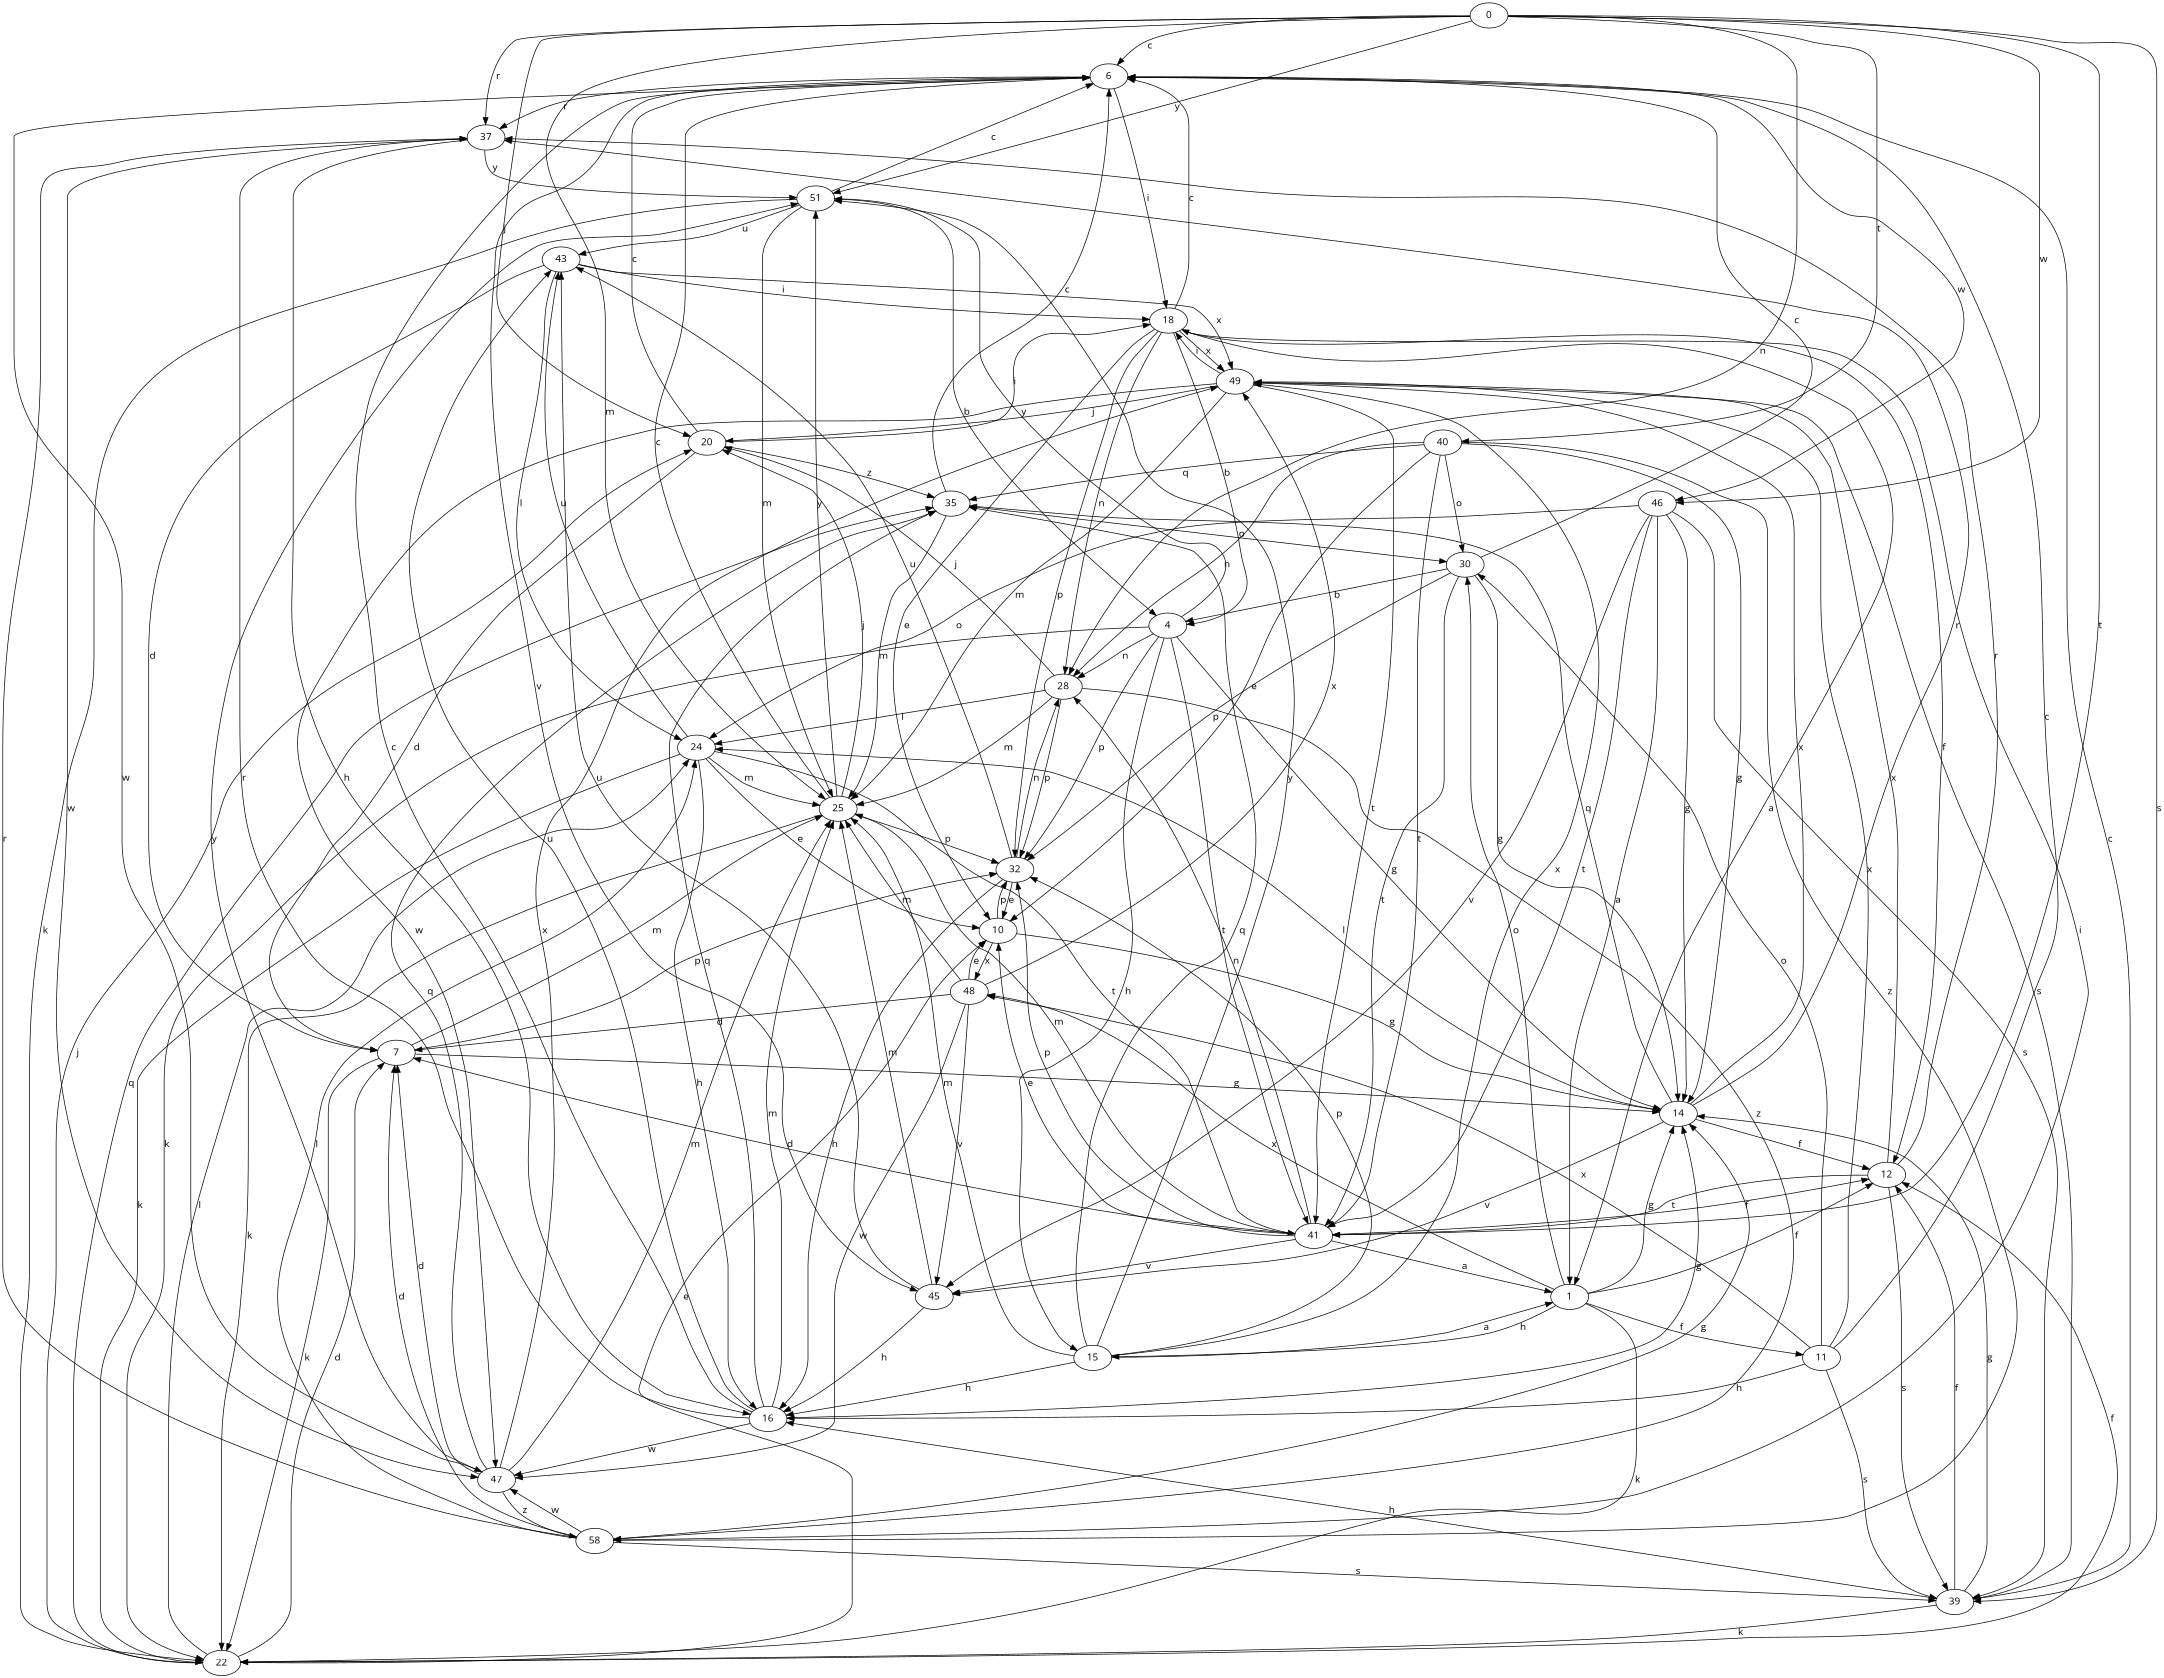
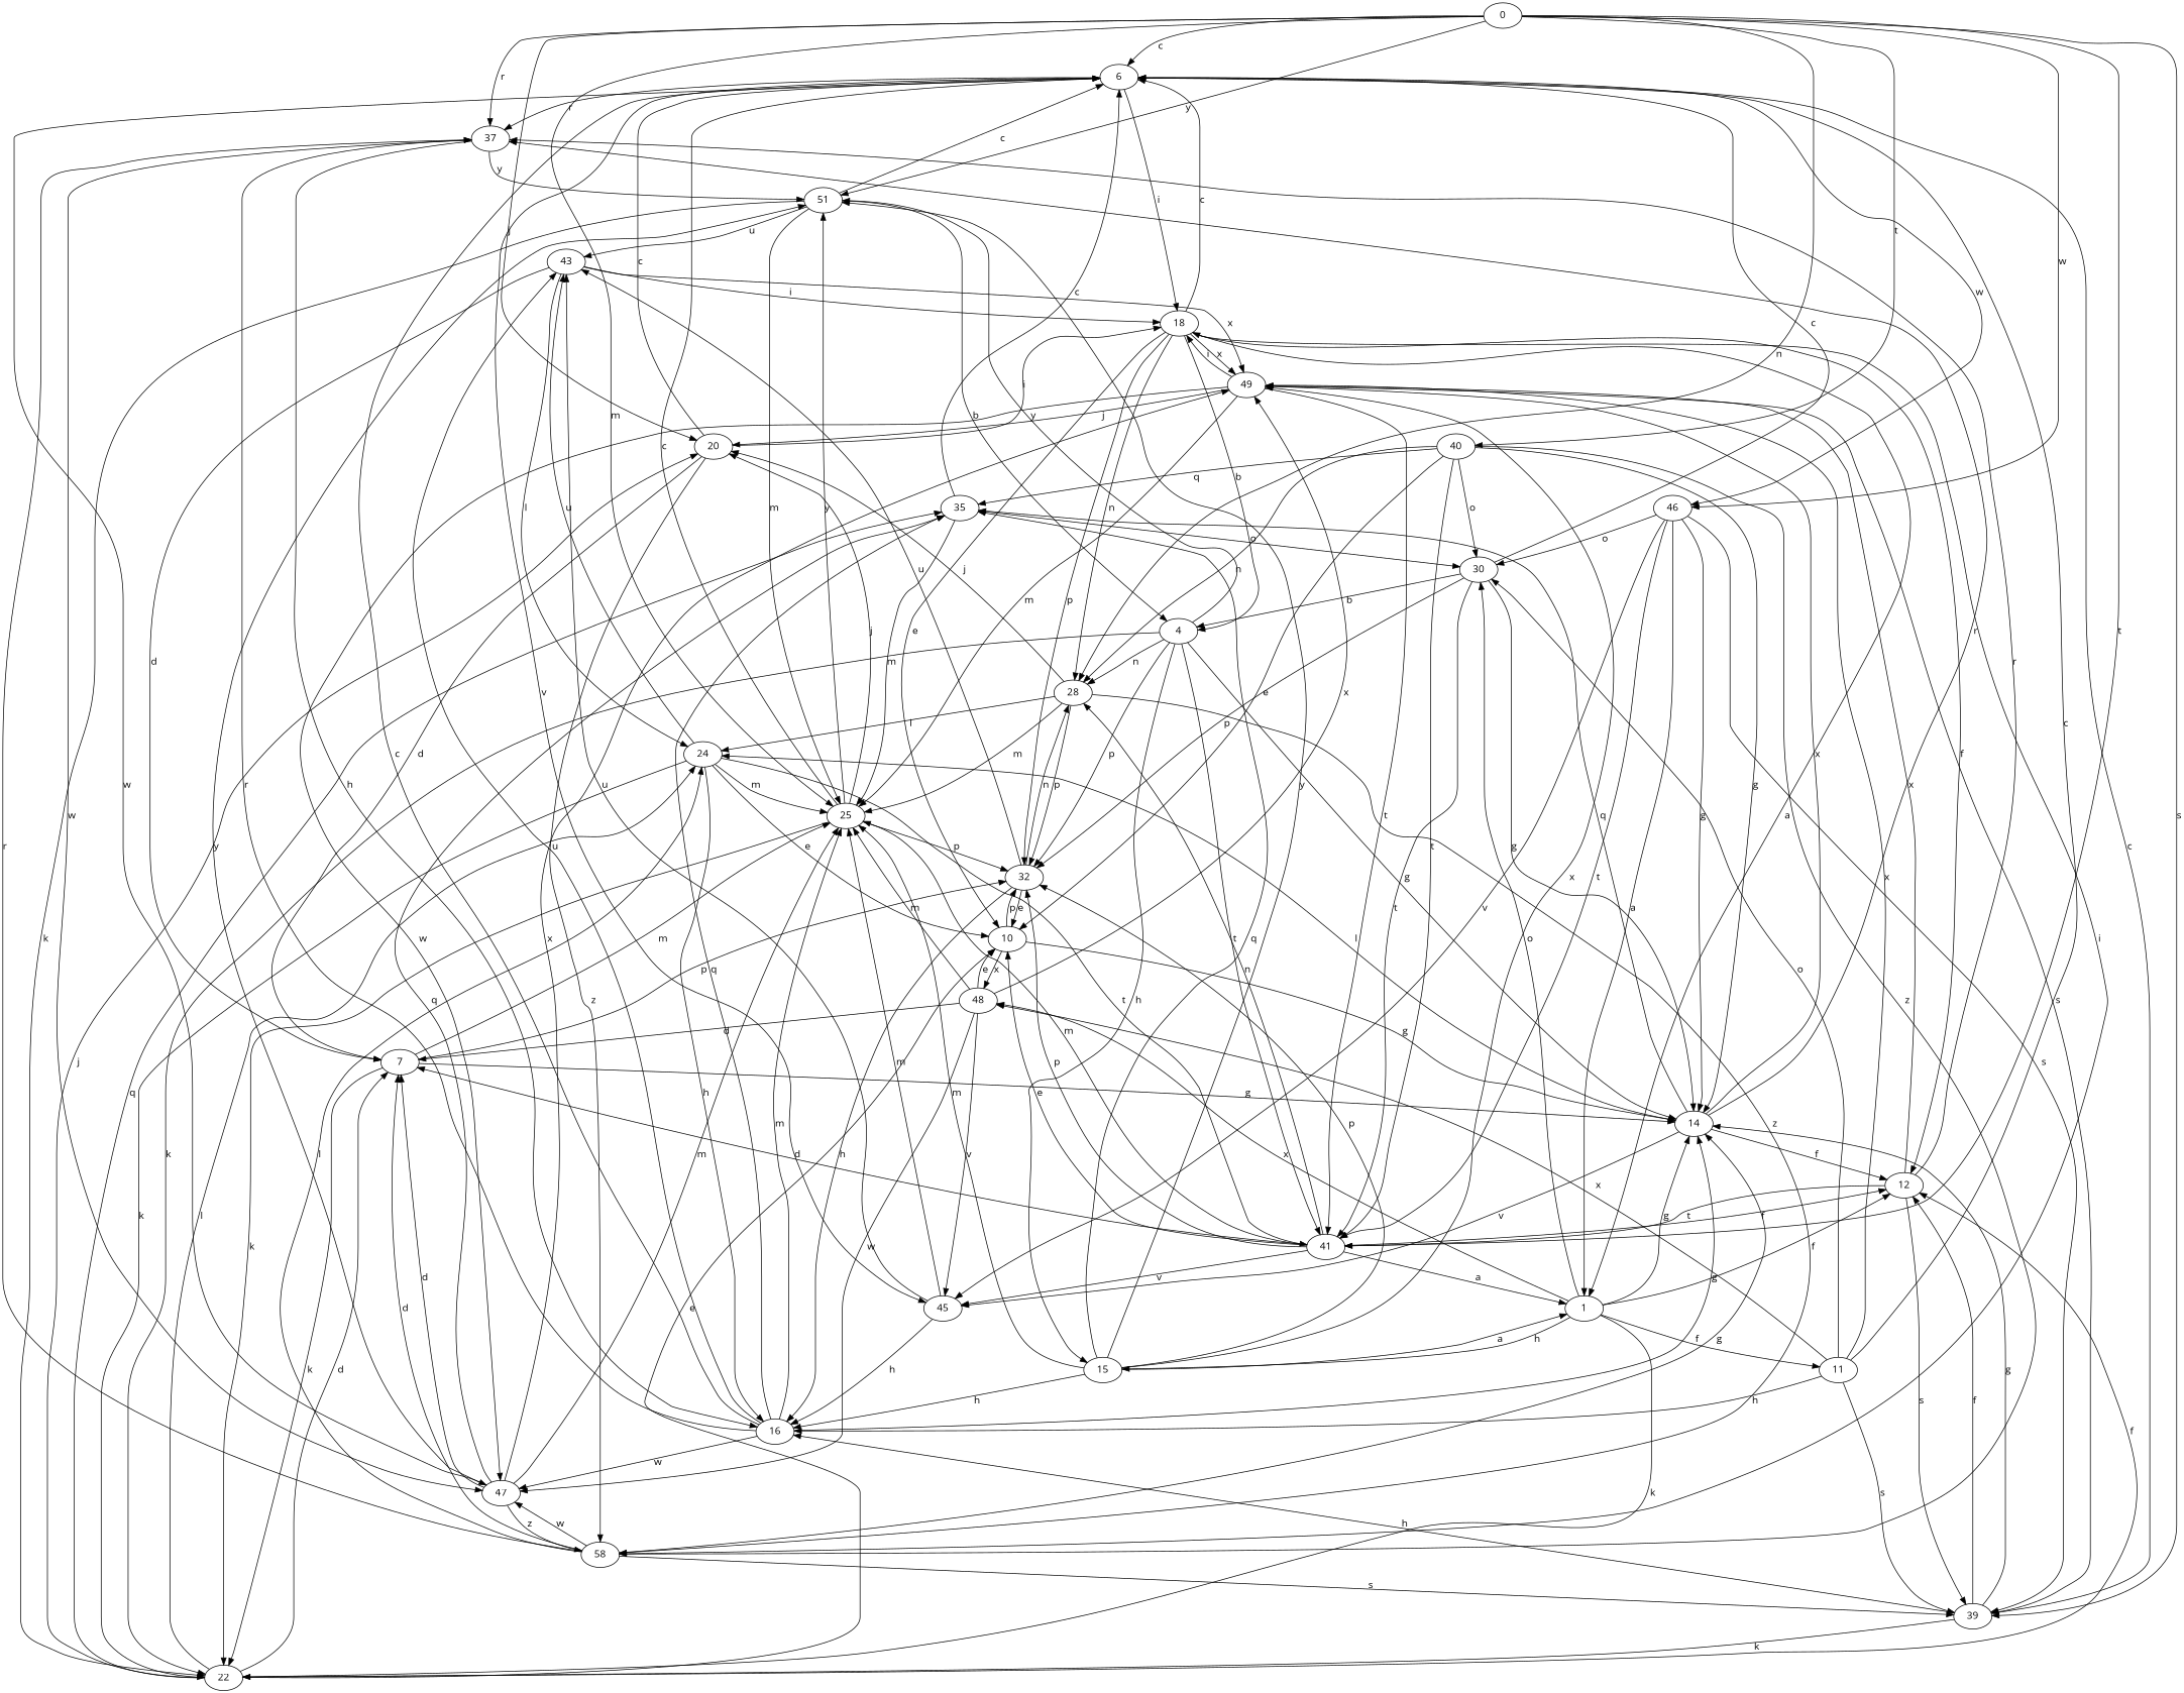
  strict digraph {
    fontname="Open Sans"
    node [fontname="Open Sans"]
    edge [fontname="Open Sans"]
    0
    6
    20
    25
    28
    37
    39
    40
    41
    46
    51
    18
    45
    47
    7
    n16 [label=58]
    22
    32
    24
    16
    12
    14
    30
    10
    35
    1
    4
    43
    11
    15
    48
    49
    0 -> 6 [label=c]
    0 -> 20 [label=j]
    0 -> 25 [label=m]
    0 -> 28 [label=n]
    0 -> 37 [label=r]
    0 -> 39 [label=s]
    0 -> 40 [label=t]
    0 -> 41 [label=t]
    0 -> 46 [label=w]
    0 -> 51 [label=y]
    6 -> 37 [label=r]
    6 -> 46 [label=w]
    6 -> 18 [label=i]
    6 -> 45 [label=v]
    6 -> 47 [label=w]
    20 -> 6 [label=c]
    20 -> 18 [label=i]
    20 -> 7 [label=d]
-   20 -> 35 [label=z]
+   20 -> n16 [label=z]
    25 -> 6 [label=c]
    25 -> 20 [label=j]
    25 -> 51 [label=y]
    25 -> 22 [label=k]
    25 -> 32 [label=p]
    28 -> 20 [label=j]
    28 -> 25 [label=m]
    28 -> n16 [label=z]
    28 -> 32 [label=p]
    28 -> 24 [label=l]
    37 -> 51 [label=y]
    37 -> 47 [label=w]
    37 -> 16 [label=h]
    39 -> 6 [label=c]
    39 -> 22 [label=k]
    39 -> 16 [label=h]
    39 -> 12 [label=f]
    39 -> 14 [label=g]
    40 -> 28 [label=n]
    40 -> 41 [label=t]
    40 -> n16 [label=z]
    40 -> 14 [label=g]
    40 -> 30 [label=o]
    40 -> 10 [label=e]
    40 -> 35 [label=q]
    41 -> 25 [label=m]
    41 -> 28 [label=n]
    41 -> 45 [label=v]
    41 -> 7 [label=d]
    41 -> 32 [label=p]
    41 -> 12 [label=f]
    41 -> 10 [label=e]
    41 -> 1 [label=a]
    46 -> 39 [label=s]
    46 -> 41 [label=t]
    46 -> 45 [label=v]
    46 -> 14 [label=g]
-   46 -> 24 [label=o]
+   46 -> 30 [label=o]
    46 -> 1 [label=a]
    51 -> 6 [label=c]
    51 -> 25 [label=m]
    51 -> 22 [label=k]
    51 -> 4 [label=b]
    51 -> 43 [label=u]
    18 -> 6 [label=c]
    18 -> 28 [label=n]
    18 -> 32 [label=p]
    18 -> 12 [label=f]
    18 -> 10 [label=e]
    18 -> 1 [label=a]
    18 -> 4 [label=b]
    18 -> 49 [label=x]
    45 -> 25 [label=m]
    45 -> 16 [label=h]
    45 -> 43 [label=u]
    47 -> 25 [label=m]
    47 -> 51 [label=y]
    47 -> 7 [label=d]
    47 -> n16 [label=z]
    47 -> 35 [label=q]
    47 -> 49 [label=x]
    7 -> 25 [label=m]
    7 -> 22 [label=k]
    7 -> 32 [label=p]
    7 -> 14 [label=g]
    n16 -> 37 [label=r]
    n16 -> 39 [label=s]
    n16 -> 18 [label=i]
    n16 -> 47 [label=w]
    n16 -> 7 [label=d]
    n16 -> 24 [label=l]
    n16 -> 14 [label=g]
    22 -> 20 [label=j]
    22 -> 7 [label=d]
    22 -> 24 [label=l]
    22 -> 12 [label=f]
    22 -> 10 [label=e]
    22 -> 35 [label=q]
    32 -> 28 [label=n]
    32 -> 16 [label=h]
    32 -> 10 [label=e]
    32 -> 43 [label=u]
    24 -> 25 [label=m]
    24 -> 41 [label=t]
    24 -> 22 [label=k]
    24 -> 16 [label=h]
    24 -> 10 [label=e]
    24 -> 43 [label=u]
    16 -> 6 [label=c]
    16 -> 25 [label=m]
    16 -> 37 [label=r]
    16 -> 47 [label=w]
    16 -> 14 [label=g]
    16 -> 35 [label=q]
    16 -> 43 [label=u]
    12 -> 37 [label=r]
    12 -> 39 [label=s]
    12 -> 41 [label=t]
    12 -> 49 [label=x]
    14 -> 37 [label=r]
    14 -> 45 [label=v]
    14 -> 24 [label=l]
    14 -> 12 [label=f]
    14 -> 35 [label=q]
    14 -> 49 [label=x]
    30 -> 6 [label=c]
    30 -> 41 [label=t]
    30 -> 32 [label=p]
    30 -> 14 [label=g]
    30 -> 4 [label=b]
    10 -> 32 [label=p]
    10 -> 14 [label=g]
    10 -> 48 [label=x]
    35 -> 6 [label=c]
    35 -> 25 [label=m]
    35 -> 30 [label=o]
    1 -> 22 [label=k]
    1 -> 12 [label=f]
    1 -> 14 [label=g]
    1 -> 30 [label=o]
    1 -> 11 [label=f]
    1 -> 15 [label=h]
    1 -> 48 [label=x]
    4 -> 28 [label=n]
    4 -> 41 [label=t]
    4 -> 51 [label=y]
    4 -> 22 [label=k]
    4 -> 32 [label=p]
    4 -> 14 [label=g]
    4 -> 15 [label=h]
    43 -> 18 [label=i]
    43 -> 7 [label=d]
    43 -> 24 [label=l]
    43 -> 49 [label=x]
    11 -> 6 [label=c]
    11 -> 39 [label=s]
    11 -> 16 [label=h]
    11 -> 30 [label=o]
    11 -> 48 [label=x]
    11 -> 49 [label=x]
    15 -> 25 [label=m]
    15 -> 51 [label=y]
    15 -> 32 [label=p]
    15 -> 16 [label=h]
    15 -> 35 [label=q]
    15 -> 1 [label=a]
    15 -> 49 [label=x]
    48 -> 25 [label=m]
    48 -> 45 [label=v]
    48 -> 47 [label=w]
    48 -> 7 [label=d]
    48 -> 10 [label=e]
    48 -> 49 [label=x]
    49 -> 20 [label=j]
    49 -> 25 [label=m]
    49 -> 39 [label=s]
    49 -> 41 [label=t]
    49 -> 18 [label=i]
    49 -> 47 [label=w]
  }
